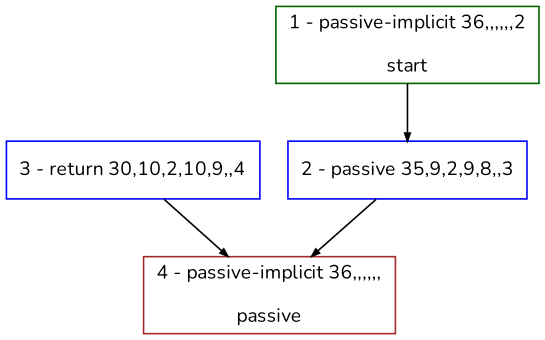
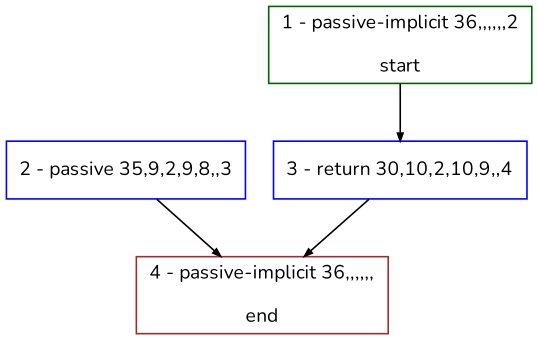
  digraph {
    bgcolor=white
    compound=true
    fillcolor="#FFFFCC"
    fontname=Nunito
    fontsize=12
    pack=true
    packmode=clust
    style="rounded,filled"
    node [color="#0000ff" compound=true fillcolor="#ffffff" fixedsize=false fontname=Nunito fontsize=12 node_initialized=no shape=box style=filled]
    edge [arrowhead=normal arrowsize=0.5 arrowtail=none color="#000000" compound=true dir=forward fontcolor=black fontname=Nunito fontsize=12]
    n1 [label="2 - passive 35,9,2,9,8,,3"]
-   n2 [color="#a52a2a" label="4 - passive-implicit 36,,,,,,\n\npassive"]
+   n2 [color="#a52a2a" label="4 - passive-implicit 36,,,,,,\n\nend"]
    n3 [label="3 - return 30,10,2,10,9,,4"]
    n4 [color="#006400" label="1 - passive-implicit 36,,,,,,2\n\nstart"]
    n1 -> n2
    n3 -> n2
-   n4 -> n1
+   n4 -> n3
  }
